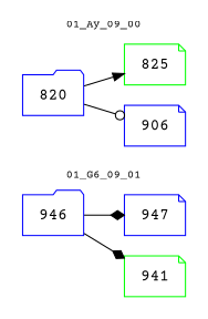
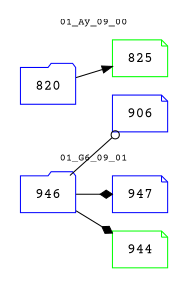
  digraph {
    fontname="Courier Prime"
    rankdir=LR
    node [color=blue fontname="Courier Prime" shape=note]
    edge [arrowhead=diamond color=black fontname="Courier Prime"]
    n1 [label=820 shape=folder]
    n2 [color=green label=825]
    n3 [label=906]
    n4 [label=946 shape=folder]
-   n5 [color=green label=941]
+   n5 [color=green label=944]
    n6 [label=947]
    subgraph cluster_1 {
      color=white
      fontsize=10
      label="01_Ay_09_00"
      n1
      n2
      n3
    }
    subgraph cluster_2 {
      color=white
      fontsize=10
      label="01_G6_09_01"
      n4
      n5
      n6
    }
    n1 -> n2 [arrowhead=normal]
-   n1 -> n3 [arrowhead=odot]
+   n4 -> n3 [arrowhead=odot]
    n4 -> n5
    n4 -> n6
  }
